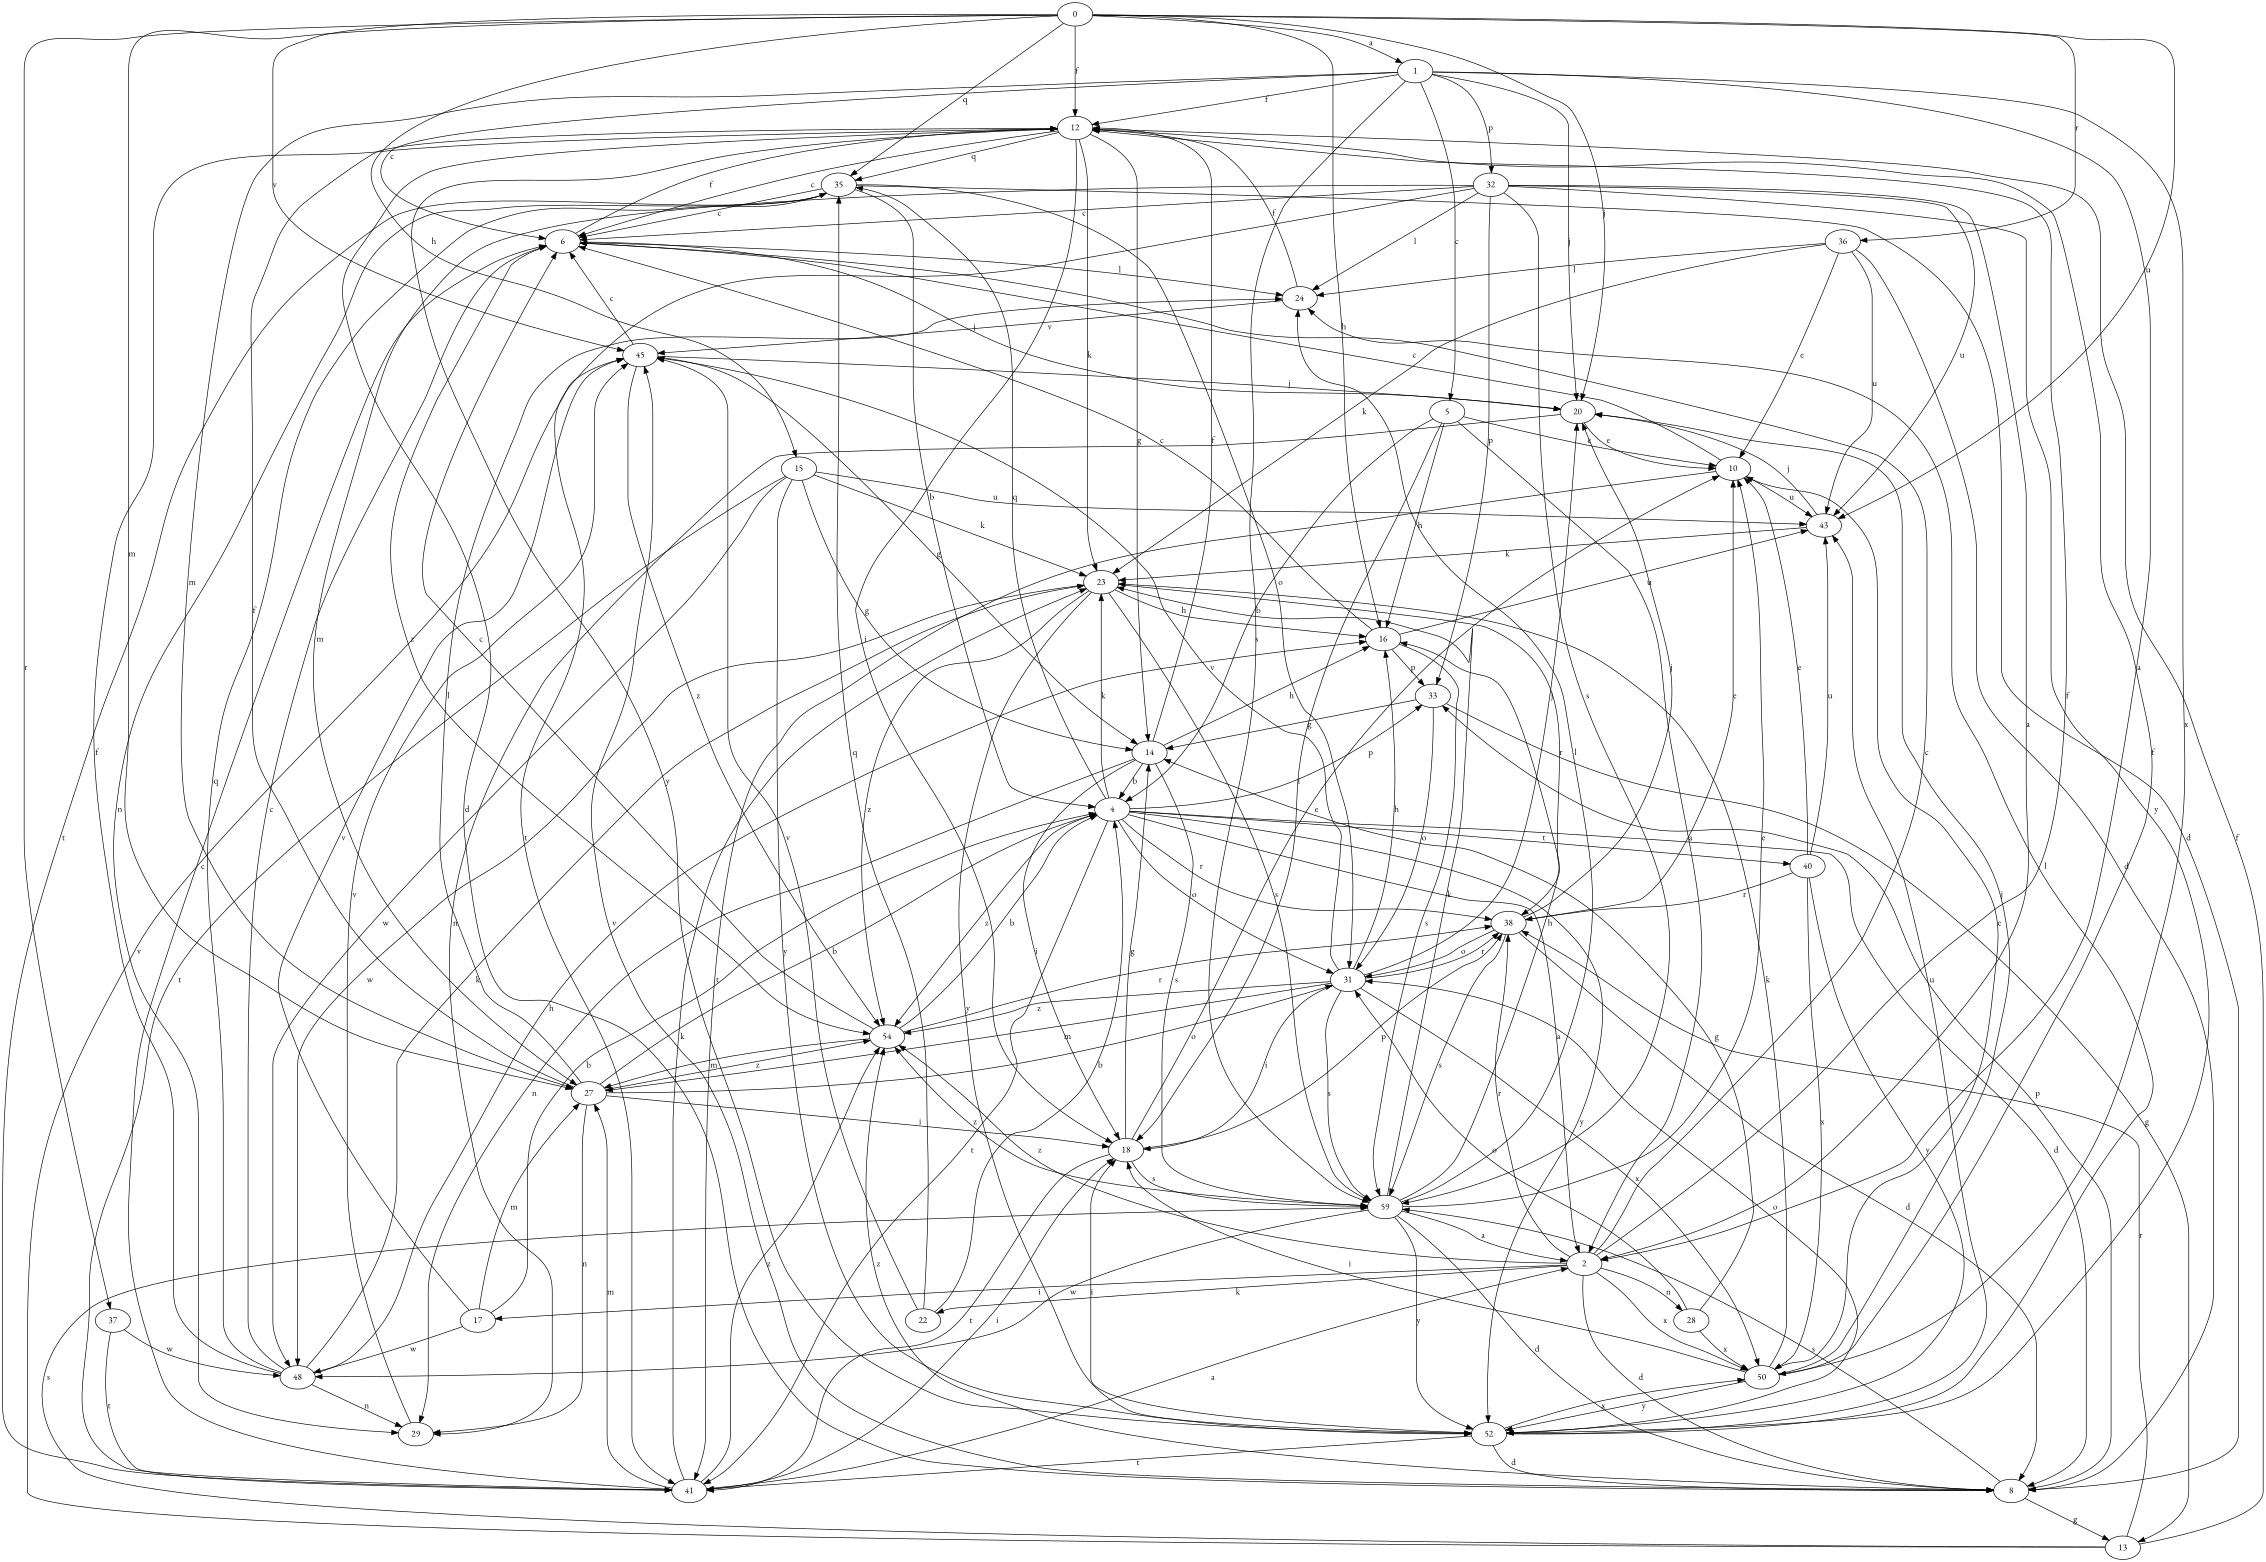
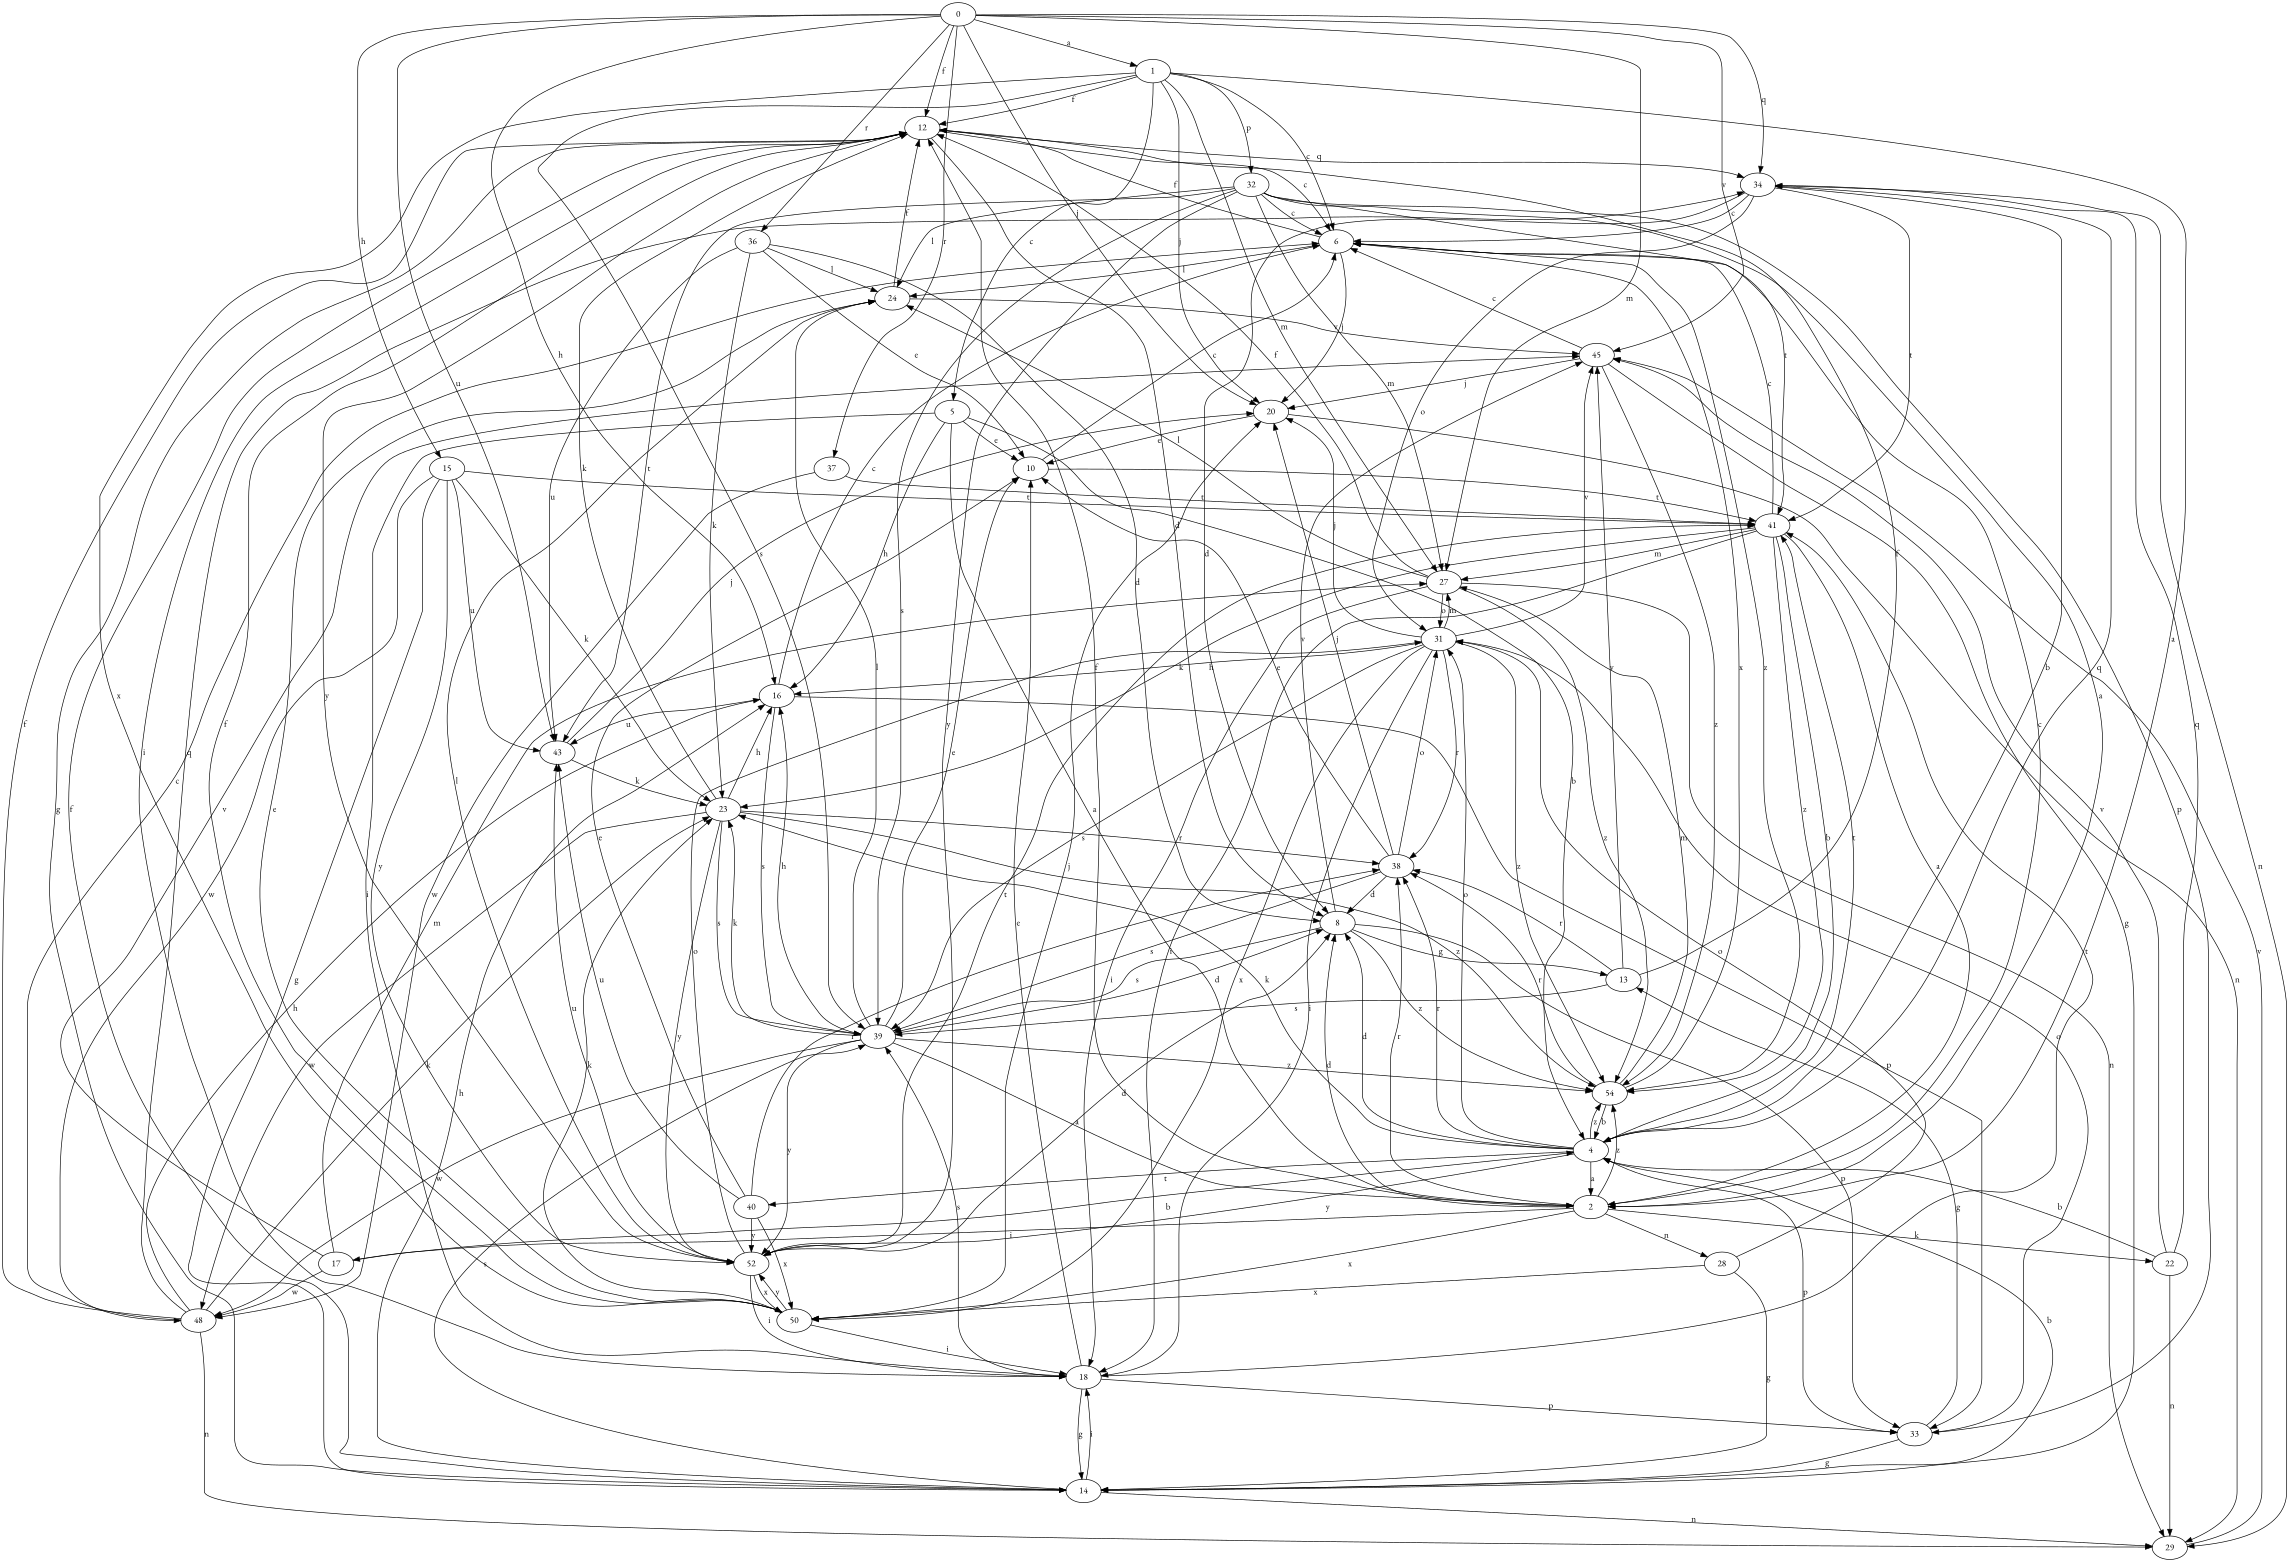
  strict digraph {
    fontname="EB Garamond"
    node [fontname="EB Garamond"]
    edge [fontname="EB Garamond"]
    0
    1
    12
    15
    16
    20
    27
-   35
+   35 [label=34]
    36
    37
    43
    45
    2
    5
    6
    32
-   39 [label=59]
+   39
    50
    8
    23
    52
    18
    14
    41
    48
    33
    10
    29
    54
    31
    24
    4
    17
    22
    28
    38
    13
    40
    0 -> 1 [label=a]
    0 -> 12 [label=f]
    0 -> 15 [label=h]
    0 -> 16 [label=h]
    0 -> 20 [label=j]
    0 -> 27 [label=m]
    0 -> 35 [label=q]
    0 -> 36 [label=r]
    0 -> 37 [label=r]
    0 -> 43 [label=u]
    0 -> 45 [label=v]
    1 -> 12 [label=f]
    1 -> 20 [label=j]
    1 -> 27 [label=m]
    1 -> 2 [label=a]
    1 -> 5 [label=c]
    1 -> 6 [label=c]
    1 -> 32 [label=p]
    1 -> 39 [label=s]
    1 -> 50 [label=x]
    12 -> 35 [label=q]
    12 -> 6 [label=c]
    12 -> 8 [label=d]
-   12 -> 23 [label=k]
+   23 -> 12 [label=k]
    12 -> 52 [label=y]
    12 -> 18 [label=i]
    12 -> 14 [label=g]
    15 -> 43 [label=u]
    15 -> 23 [label=k]
    15 -> 52 [label=y]
    15 -> 14 [label=g]
    15 -> 41 [label=t]
    15 -> 48 [label=w]
    16 -> 43 [label=u]
    16 -> 6 [label=c]
    16 -> 39 [label=s]
    16 -> 33 [label=p]
    20 -> 10 [label=e]
    20 -> 29 [label=n]
    27 -> 12 [label=f]
    27 -> 18 [label=i]
    27 -> 29 [label=n]
    27 -> 54 [label=z]
    27 -> 31 [label=o]
    27 -> 24 [label=l]
    35 -> 6 [label=c]
    35 -> 8 [label=d]
    35 -> 41 [label=t]
    35 -> 29 [label=n]
    35 -> 31 [label=o]
    35 -> 4 [label=b]
    36 -> 43 [label=u]
    36 -> 8 [label=d]
    36 -> 23 [label=k]
    36 -> 10 [label=e]
    36 -> 24 [label=l]
    37 -> 41 [label=t]
    37 -> 48 [label=w]
    43 -> 20 [label=j]
    43 -> 23 [label=k]
    45 -> 20 [label=j]
    45 -> 6 [label=c]
    45 -> 14 [label=g]
    45 -> 54 [label=z]
    2 -> 12 [label=f]
    2 -> 6 [label=c]
    2 -> 50 [label=x]
    2 -> 8 [label=d]
    2 -> 54 [label=z]
    2 -> 17 [label=i]
    2 -> 22 [label=k]
    2 -> 28 [label=n]
    2 -> 38 [label=r]
    5 -> 16 [label=h]
    5 -> 2 [label=a]
    5 -> 18 [label=i]
    5 -> 10 [label=e]
    5 -> 4 [label=b]
    6 -> 12 [label=f]
    6 -> 20 [label=j]
    6 -> 54 [label=z]
    6 -> 24 [label=l]
    32 -> 27 [label=m]
-   32 -> 43 [label=u]
+   32 -> 43 [label=t]
    32 -> 2 [label=a]
    32 -> 6 [label=c]
    32 -> 39 [label=s]
    32 -> 52 [label=y]
    32 -> 41 [label=t]
    32 -> 33 [label=p]
    32 -> 24 [label=l]
    39 -> 16 [label=h]
    39 -> 2 [label=a]
    39 -> 8 [label=d]
    39 -> 23 [label=k]
    39 -> 52 [label=y]
    39 -> 48 [label=w]
    39 -> 10 [label=e]
    39 -> 54 [label=z]
    39 -> 24 [label=l]
    50 -> 12 [label=f]
    50 -> 20 [label=j]
    50 -> 23 [label=k]
    50 -> 52 [label=y]
    50 -> 18 [label=i]
-   50 -> 10 [label=e]
+   50 -> 24 [label=e]
    8 -> 45 [label=v]
    8 -> 39 [label=s]
    8 -> 33 [label=p]
    8 -> 54 [label=z]
    8 -> 13 [label=g]
    23 -> 16 [label=h]
    23 -> 39 [label=s]
    23 -> 52 [label=y]
    23 -> 48 [label=w]
    23 -> 54 [label=z]
    23 -> 38 [label=r]
    52 -> 43 [label=u]
    52 -> 50 [label=x]
    52 -> 8 [label=d]
    52 -> 18 [label=i]
    52 -> 41 [label=t]
    52 -> 31 [label=o]
    52 -> 24 [label=l]
    18 -> 39 [label=s]
    18 -> 14 [label=g]
    18 -> 41 [label=t]
-   18 -> 38 [label=p]
+   18 -> 33 [label=p]
    18 -> 10 [label=e]
    14 -> 12 [label=f]
    14 -> 16 [label=h]
    14 -> 39 [label=s]
    14 -> 18 [label=i]
    14 -> 29 [label=n]
    14 -> 4 [label=b]
    41 -> 27 [label=m]
    41 -> 2 [label=a]
    41 -> 6 [label=c]
    41 -> 23 [label=k]
    41 -> 18 [label=i]
    41 -> 54 [label=z]
-   27 -> 4 [label=b]
+   41 -> 4 [label=b]
    48 -> 12 [label=f]
    48 -> 16 [label=h]
    48 -> 35 [label=q]
    48 -> 6 [label=c]
    48 -> 23 [label=k]
    48 -> 29 [label=n]
    33 -> 14 [label=g]
    33 -> 31 [label=o]
    33 -> 13 [label=g]
-   10 -> 43 [label=u]
    10 -> 6 [label=c]
    10 -> 41 [label=t]
    29 -> 45 [label=v]
    54 -> 27 [label=m]
-   54 -> 6 [label=c]
+   54 -> 6 [label=x]
    54 -> 4 [label=b]
    54 -> 38 [label=r]
    31 -> 16 [label=h]
    31 -> 20 [label=j]
    31 -> 27 [label=m]
    31 -> 45 [label=v]
    31 -> 39 [label=s]
    31 -> 50 [label=x]
    31 -> 18 [label=i]
    31 -> 54 [label=z]
    31 -> 38 [label=r]
    24 -> 12 [label=f]
    24 -> 45 [label=v]
    4 -> 35 [label=q]
    4 -> 2 [label=a]
    4 -> 8 [label=d]
    4 -> 23 [label=k]
    4 -> 52 [label=y]
    4 -> 41 [label=t]
    4 -> 33 [label=p]
    4 -> 54 [label=z]
    4 -> 31 [label=o]
    4 -> 38 [label=r]
    4 -> 40 [label=t]
    17 -> 27 [label=m]
    17 -> 45 [label=v]
    17 -> 48 [label=w]
    17 -> 4 [label=b]
    22 -> 35 [label=q]
    22 -> 45 [label=v]
+   22 -> 29 [label=n]
    22 -> 4 [label=b]
    28 -> 50 [label=x]
    28 -> 14 [label=g]
    28 -> 31 [label=o]
    38 -> 20 [label=j]
    38 -> 39 [label=s]
    38 -> 8 [label=d]
    38 -> 10 [label=e]
    38 -> 31 [label=o]
    13 -> 12 [label=f]
    13 -> 45 [label=v]
    13 -> 39 [label=s]
    13 -> 38 [label=r]
    40 -> 43 [label=u]
    40 -> 50 [label=x]
    40 -> 52 [label=y]
    40 -> 10 [label=e]
    40 -> 38 [label=r]
  }
